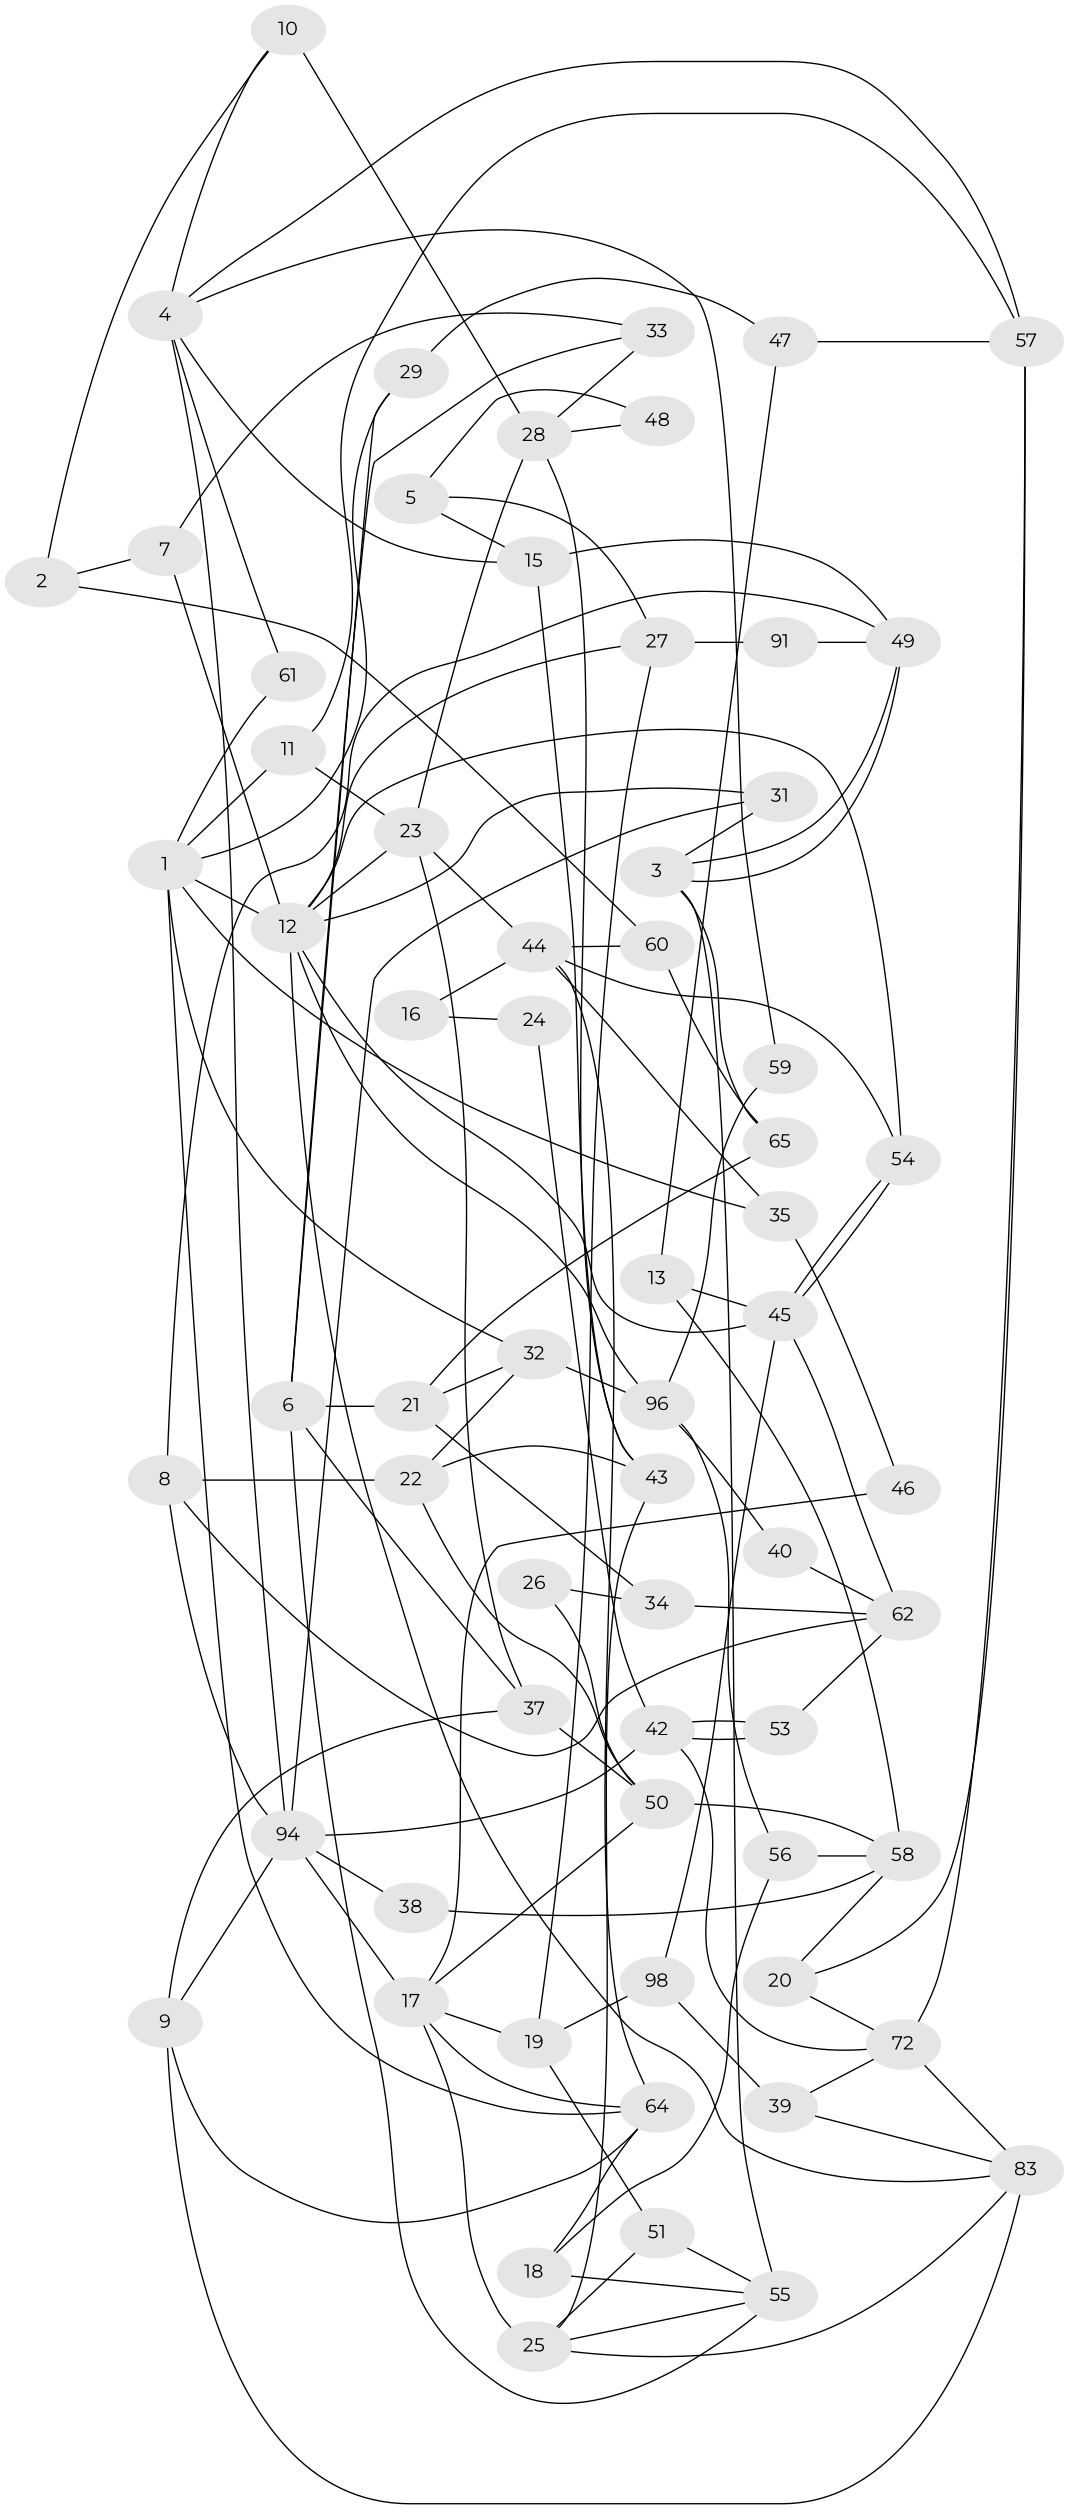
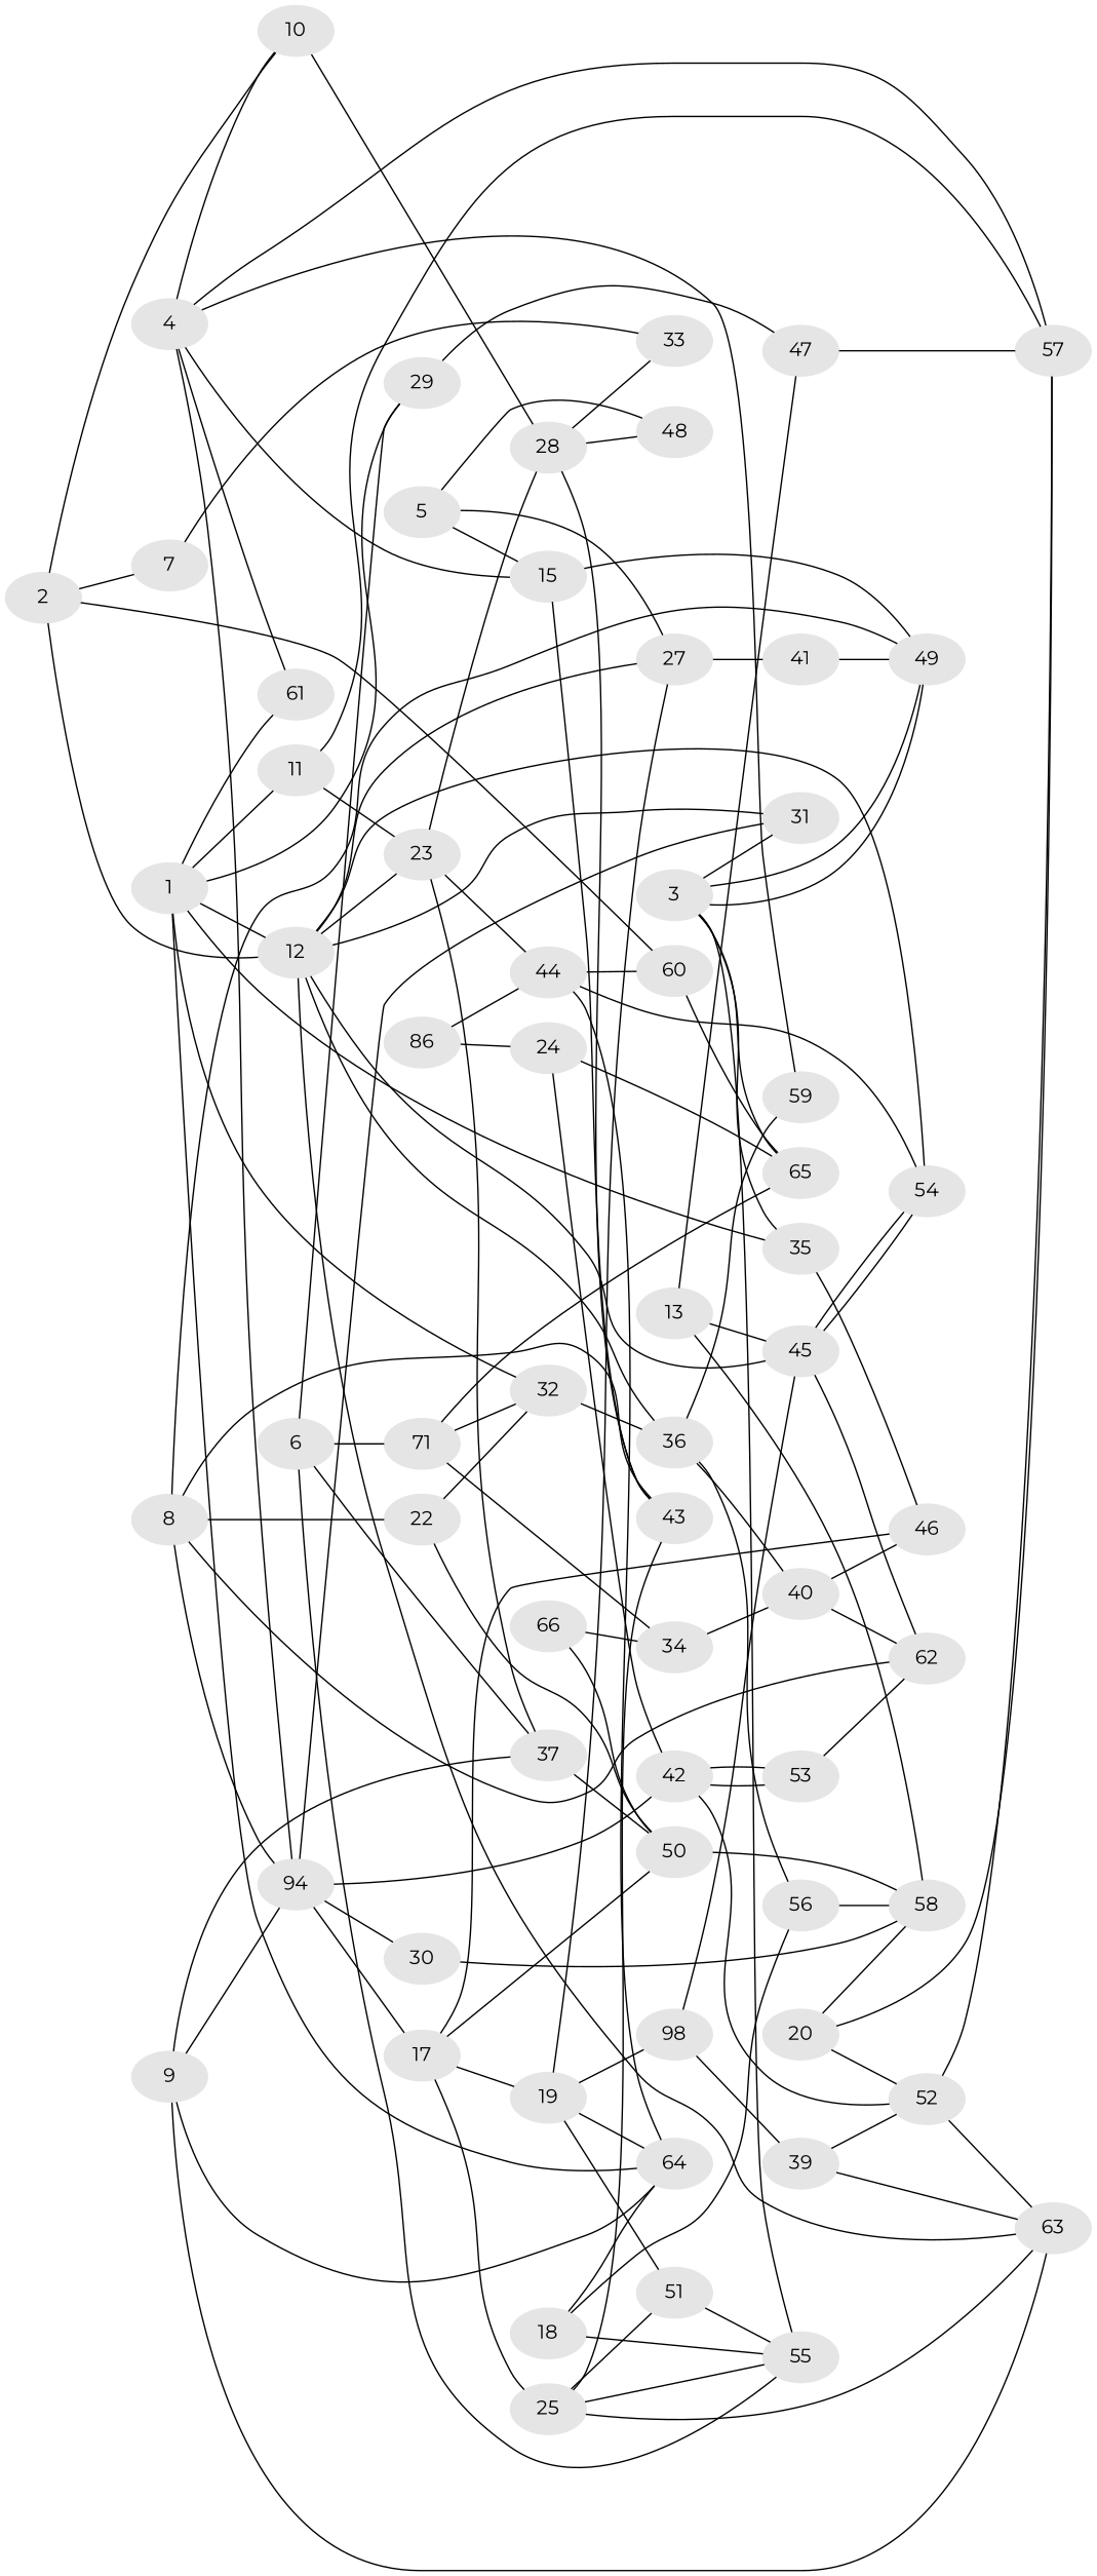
  graph {
    fontname=Montserrat
    rankdir=LR
    node [color=gray90 fontname=Montserrat style=filled]
    edge [fontname=Montserrat]
    1
    11
    12
    29
    32
    35
    61
    64
    57
    23
    31
    27
-   63 [label=83]
-   36 [label=96]
+   63
+   36
    45
    54
    47
    46
    2
    7
    10
    60
    33
    28
    65
    3
    49
    55
    4
    n30 [label=94]
    15
    59
    17
-   30 [label=38]
+   30
    42
    43
    5
    48
-   41 [label=91]
+   41
    6
-   21
+   21 [label=71]
    37
    34
    50
    8
    22
    62
    9
    44
    56
    40
    13
    58
    19
    25
-   52 [label=72]
+   52
    53
-   16
+   16 [label=86]
    24
    n60 [label=98]
    51
    18
    39
    20
-   26
+   26 [label=66]
    1 -- 11
    1 -- 12
    1 -- 29
    1 -- 32
    1 -- 35
    1 -- 61
    1 -- 64
    11 -- 57
    11 -- 23
    12 -- 23
    12 -- 31
    12 -- 27
    12 -- 63
    12 -- 36
    12 -- 45
    12 -- 54
    29 -- 47
    32 -- 36
    35 -- 46
    23 -- 28
    23 -- 37
    23 -- 44
    27 -- 41
    36 -- 59
    36 -- 56
    36 -- 40
    45 -- 54
    45 -- 54
    45 -- 62
    47 -- 57
    2 -- 7
    2 -- 10
    2 -- 60
-   7 -- 12
+   2 -- 12
    7 -- 33
    10 -- 28
    60 -- 65
    28 -- 33
    28 -- 43
    28 -- 48
-   44 -- 35
+   3 -- 35
    3 -- 31
    3 -- 65
    3 -- 49
    3 -- 49
    3 -- 55
    4 -- 61
    4 -- 57
    4 -- 10
    4 -- n30
    4 -- 15
    4 -- 59
    n30 -- 31
    n30 -- 17
    n30 -- 30
    n30 -- 42
    15 -- 49
    15 -- 43
    17 -- 46
    17 -- 50
    17 -- 19
    17 -- 25
    30 -- 58
    42 -- 52
    42 -- 53
    42 -- 53
    5 -- 27
    5 -- 15
    5 -- 48
    41 -- 49
    6 -- 29
-   6 -- 33
    6 -- 55
    6 -- 21
    6 -- 37
    21 -- 32
    21 -- 65
    21 -- 34
    37 -- 50
-   34 -- 62
+   34 -- 40
    50 -- 58
    8 -- 49
    8 -- n30
-   22 -- 43
+   8 -- 43
    8 -- 22
    8 -- 62
    22 -- 32
    22 -- 50
    9 -- 64
    9 -- 63
    9 -- n30
    9 -- 37
    44 -- 64
    44 -- 54
    44 -- 60
    56 -- 58
+   40 -- 46
    40 -- 62
    13 -- 45
    13 -- 47
    13 -- 58
-   17 -- 64
+   19 -- 64
    19 -- 27
    19 -- n60
    19 -- 51
    25 -- 63
    25 -- 55
    25 -- 43
    25 -- 51
    52 -- 57
    52 -- 63
    53 -- 62
    16 -- 44
    16 -- 24
+   24 -- 65
    24 -- 42
    n60 -- 45
    n60 -- 39
    51 -- 55
    18 -- 64
    18 -- 55
    18 -- 56
    39 -- 63
    39 -- 52
    20 -- 57
    20 -- 58
    20 -- 52
    26 -- 34
    26 -- 50
  }
